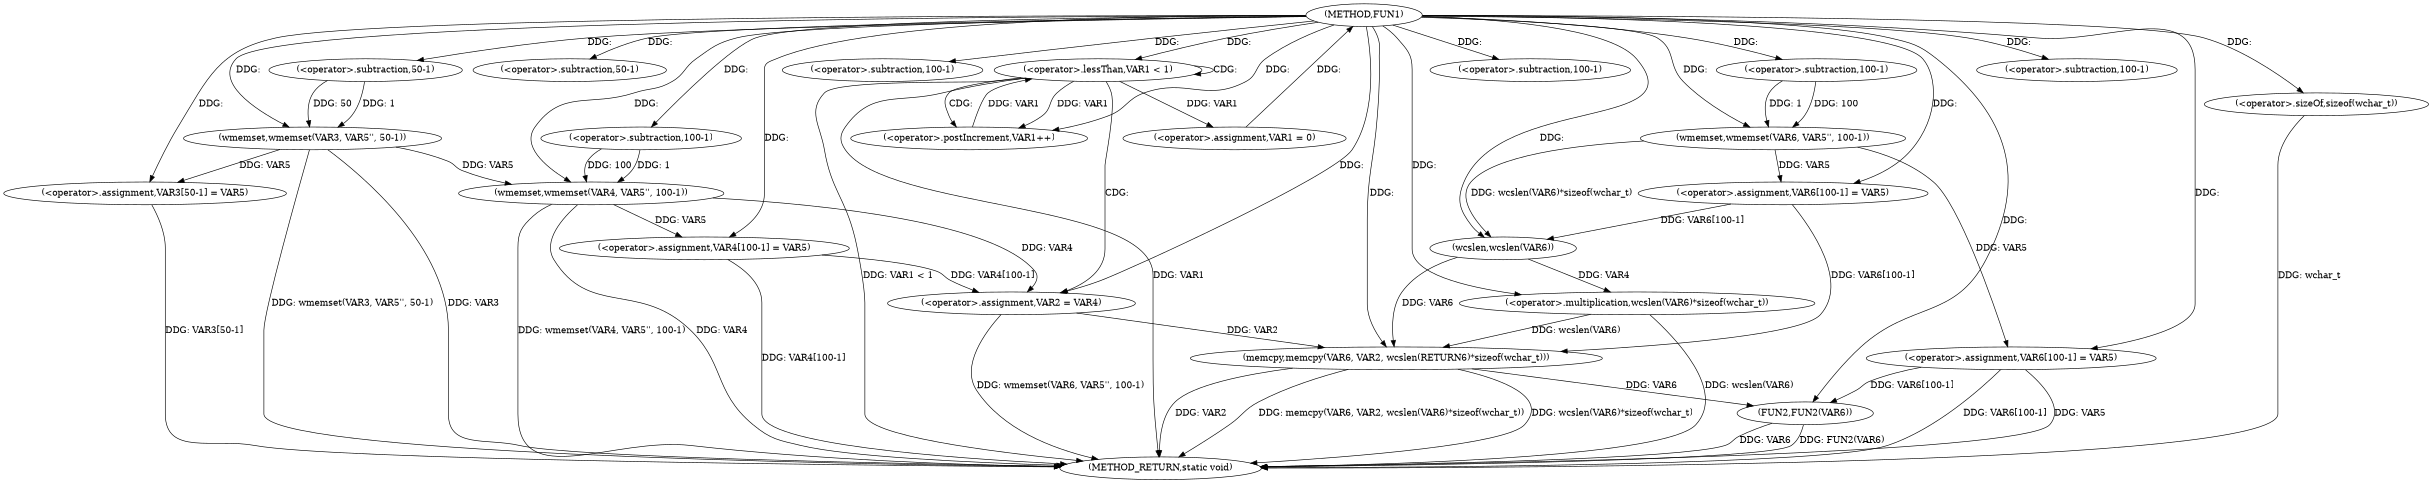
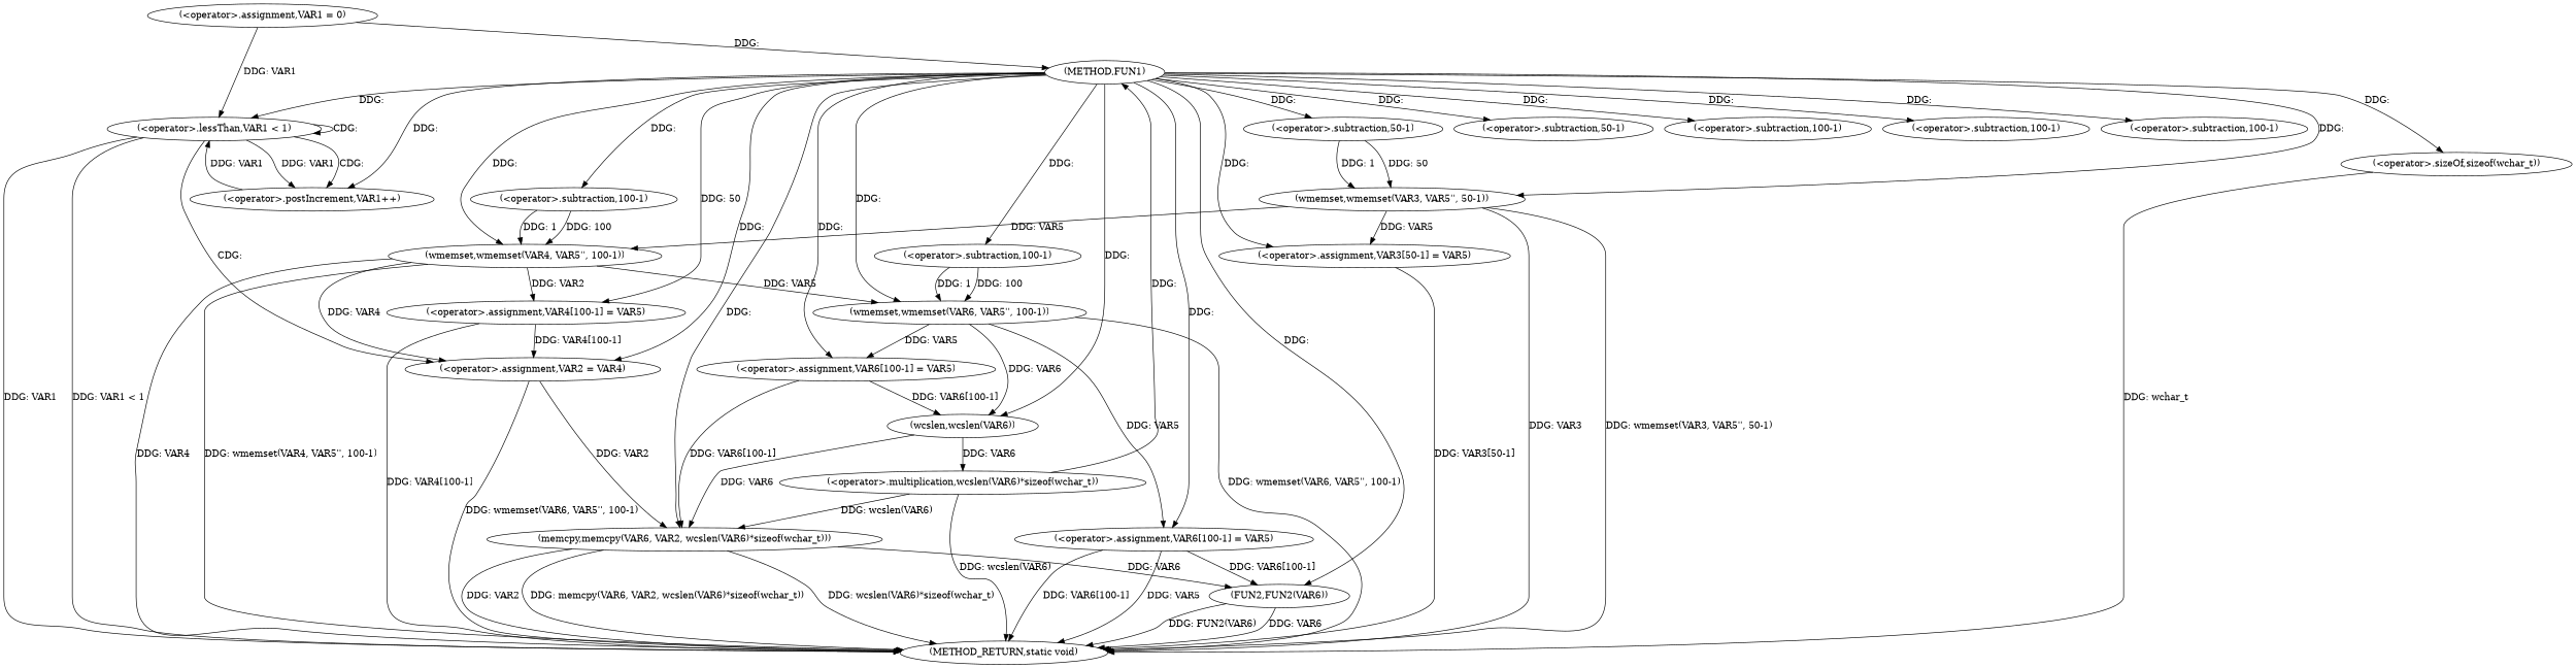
  digraph {
    n1 [label="(METHOD,FUN1)"]
    n2 [label="(wmemset,wmemset(VAR3, VAR5'', 50-1))"]
    n3 [label="(<operator>.subtraction,50-1)"]
    n4 [label="(<operator>.assignment,VAR3[50-1] = VAR5)"]
    n5 [label="(<operator>.subtraction,50-1)"]
    n6 [label="(wmemset,wmemset(VAR4, VAR5'', 100-1))"]
    n7 [label="(<operator>.subtraction,100-1)"]
    n8 [label="(<operator>.assignment,VAR4[100-1] = VAR5)"]
    n9 [label="(<operator>.subtraction,100-1)"]
    n10 [label="(<operator>.lessThan,VAR1 < 1)"]
    n11 [label="(<operator>.postIncrement,VAR1++)"]
    n12 [label="(<operator>.assignment,VAR2 = VAR4)"]
    n13 [label="(wmemset,wmemset(VAR6, VAR5'', 100-1))"]
    n14 [label="(<operator>.subtraction,100-1)"]
    n15 [label="(<operator>.assignment,VAR6[100-1] = VAR5)"]
    n16 [label="(<operator>.subtraction,100-1)"]
-   n17 [label="(memcpy,memcpy(VAR6, VAR2, wcslen(RETURN6)*sizeof(wchar_t)))"]
+   n17 [label="(memcpy,memcpy(VAR6, VAR2, wcslen(VAR6)*sizeof(wchar_t)))"]
    n18 [label="(<operator>.multiplication,wcslen(VAR6)*sizeof(wchar_t))"]
    n19 [label="(wcslen,wcslen(VAR6))"]
    n20 [label="(<operator>.sizeOf,sizeof(wchar_t))"]
    n21 [label="(<operator>.assignment,VAR6[100-1] = VAR5)"]
    n22 [label="(<operator>.subtraction,100-1)"]
    n23 [label="(FUN2,FUN2(VAR6))"]
    n24 [label="(METHOD_RETURN,static void)"]
    n25 [label="(<operator>.assignment,VAR1 = 0)"]
    n1 -> n2 [label="DDG: "]
    n1 -> n3 [label="DDG: "]
    n1 -> n4 [label="DDG: "]
    n1 -> n5 [label="DDG: "]
    n1 -> n6 [label="DDG: "]
    n1 -> n7 [label="DDG: "]
-   n1 -> n8 [label="DDG: "]
+   n1 -> n8 [label="DDG: 50"]
    n1 -> n9 [label="DDG: "]
    n1 -> n10 [label="DDG: "]
    n1 -> n11 [label="DDG: "]
    n1 -> n12 [label="DDG: "]
    n1 -> n13 [label="DDG: "]
    n1 -> n14 [label="DDG: "]
    n1 -> n15 [label="DDG: "]
    n1 -> n16 [label="DDG: "]
    n1 -> n17 [label="DDG: "]
-   n1 -> n18 [label="DDG: "]
+   n18 -> n1 [label="DDG: "]
    n1 -> n19 [label="DDG: "]
    n1 -> n20 [label="DDG: "]
    n1 -> n21 [label="DDG: "]
    n1 -> n22 [label="DDG: "]
    n1 -> n23 [label="DDG: "]
    n2 -> n4 [label="DDG: VAR5"]
    n2 -> n6 [label="DDG: VAR5"]
    n2 -> n24 [label="DDG: VAR3"]
    n2 -> n24 [label="DDG: wmemset(VAR3, VAR5'', 50-1)"]
    n3 -> n2 [label="DDG: 50"]
    n3 -> n2 [label="DDG: 1"]
    n4 -> n24 [label="DDG: VAR3[50-1]"]
-   n6 -> n8 [label="DDG: VAR5"]
+   n6 -> n8 [label="DDG: VAR2"]
    n6 -> n12 [label="DDG: VAR4"]
+   n6 -> n13 [label="DDG: VAR5"]
    n6 -> n24 [label="DDG: wmemset(VAR4, VAR5'', 100-1)"]
    n6 -> n24 [label="DDG: VAR4"]
    n7 -> n6 [label="DDG: 100"]
    n7 -> n6 [label="DDG: 1"]
    n8 -> n12 [label="DDG: VAR4[100-1]"]
    n8 -> n24 [label="DDG: VAR4[100-1]"]
    n10 -> n10 [label="CDG: "]
    n10 -> n11 [label="DDG: VAR1"]
    n10 -> n11 [label="CDG: "]
    n10 -> n12 [label="CDG: "]
    n10 -> n24 [label="DDG: VAR1 < 1"]
    n10 -> n24 [label="DDG: VAR1"]
    n11 -> n10 [label="DDG: VAR1"]
    n12 -> n17 [label="DDG: VAR2"]
    n12 -> n24 [label="DDG: wmemset(VAR6, VAR5'', 100-1)"]
    n13 -> n15 [label="DDG: VAR5"]
-   n13 -> n19 [label="DDG: wcslen(VAR6)*sizeof(wchar_t)"]
+   n13 -> n19 [label="DDG: VAR6"]
    n13 -> n21 [label="DDG: VAR5"]
+   n13 -> n24 [label="DDG: wmemset(VAR6, VAR5'', 100-1)"]
    n14 -> n13 [label="DDG: 100"]
    n14 -> n13 [label="DDG: 1"]
    n15 -> n17 [label="DDG: VAR6[100-1]"]
    n15 -> n19 [label="DDG: VAR6[100-1]"]
    n17 -> n23 [label="DDG: VAR6"]
    n17 -> n24 [label="DDG: memcpy(VAR6, VAR2, wcslen(VAR6)*sizeof(wchar_t))"]
    n17 -> n24 [label="DDG: wcslen(VAR6)*sizeof(wchar_t)"]
    n17 -> n24 [label="DDG: VAR2"]
    n18 -> n17 [label="DDG: wcslen(VAR6)"]
    n18 -> n24 [label="DDG: wcslen(VAR6)"]
    n19 -> n17 [label="DDG: VAR6"]
-   n19 -> n18 [label="DDG: VAR4"]
+   n19 -> n18 [label="DDG: VAR6"]
    n20 -> n24 [label="DDG: wchar_t"]
    n21 -> n23 [label="DDG: VAR6[100-1]"]
    n21 -> n24 [label="DDG: VAR6[100-1]"]
    n21 -> n24 [label="DDG: VAR5"]
    n23 -> n24 [label="DDG: VAR6"]
    n23 -> n24 [label="DDG: FUN2(VAR6)"]
    n25 -> n1 [label="DDG: "]
-   n10 -> n25 [label="DDG: VAR1"]
+   n25 -> n10 [label="DDG: VAR1"]
  }
